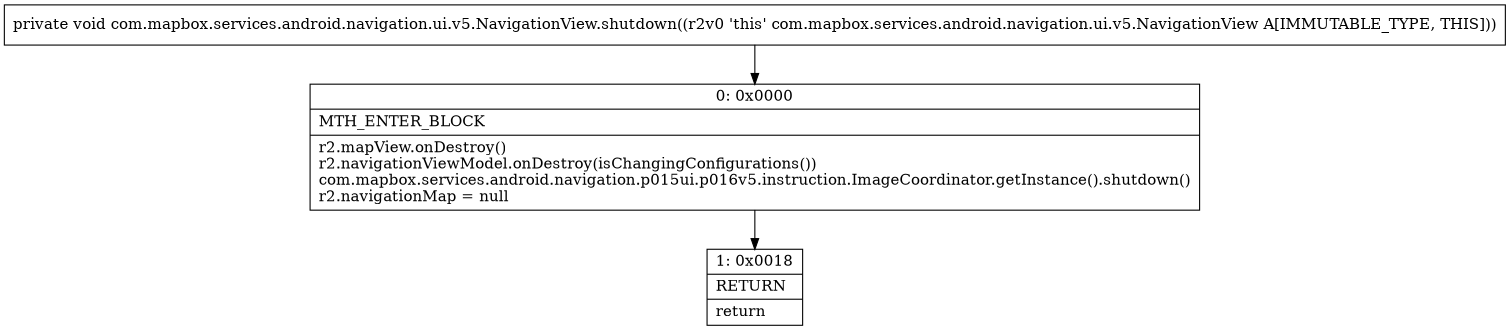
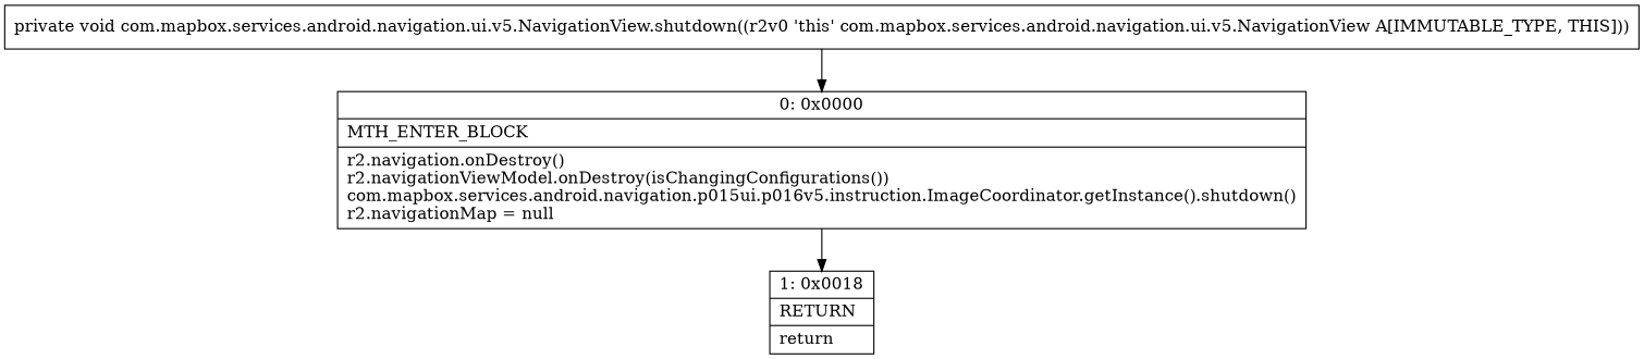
  digraph {
    node [shape=record]
-   n1 [label="{0\:\ 0x0000|MTH_ENTER_BLOCK\l|r2.mapView.onDestroy()\lr2.navigationViewModel.onDestroy(isChangingConfigurations())\lcom.mapbox.services.android.navigation.p015ui.p016v5.instruction.ImageCoordinator.getInstance().shutdown()\lr2.navigationMap = null\l}"]
+   n1 [label="{0\:\ 0x0000|MTH_ENTER_BLOCK\l|r2.navigation.onDestroy()\lr2.navigationViewModel.onDestroy(isChangingConfigurations())\lcom.mapbox.services.android.navigation.p015ui.p016v5.instruction.ImageCoordinator.getInstance().shutdown()\lr2.navigationMap = null\l}"]
    n2 [label="{1\:\ 0x0018|RETURN\l|return\l}"]
    n3 [label="{private void com.mapbox.services.android.navigation.ui.v5.NavigationView.shutdown((r2v0 'this' com.mapbox.services.android.navigation.ui.v5.NavigationView A[IMMUTABLE_TYPE, THIS])) }"]
    n1 -> n2
    n3 -> n1
  }
